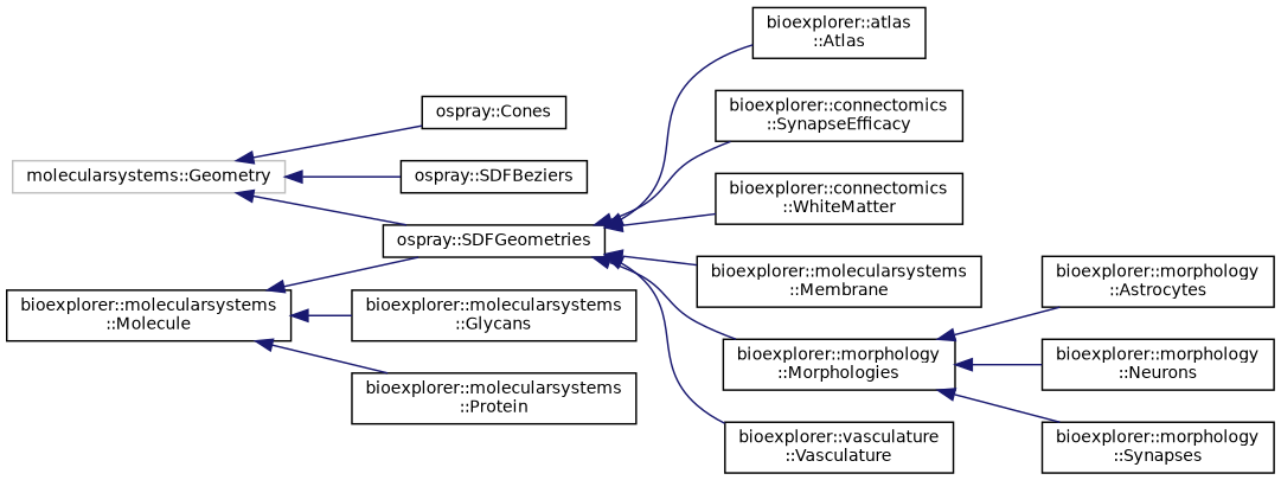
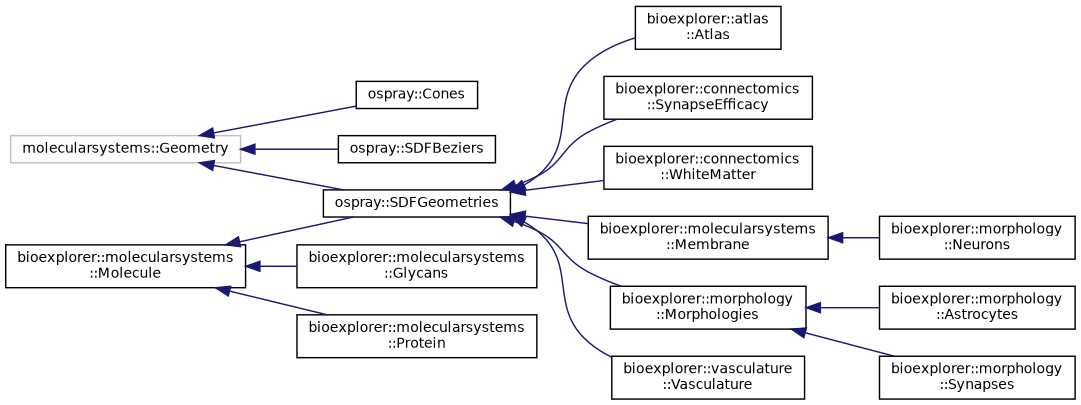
  digraph {
    rankdir=LR
    node [color=black fillcolor=white fontname=Helvetica fontsize=10 shape=record style=filled]
    edge [color=midnightblue dir=back fontname=Helvetica fontsize=10 labelfontname=Helvetica labelfontsize=10 style=solid]
    n1 [color=grey75 height=0.2 label="molecularsystems::Geometry" width=0.4]
    n2 [height=0.2 label="ospray::Cones" width=0.4]
    n3 [height=0.2 label="ospray::SDFBeziers" width=0.4]
    n4 [height=0.2 label="ospray::SDFGeometries" width=0.4]
    n5 [height=0.2 label="bioexplorer::atlas\l::Atlas" width=0.4]
    n6 [height=0.2 label="bioexplorer::connectomics\l::SynapseEfficacy" width=0.4]
    n7 [height=0.2 label="bioexplorer::connectomics\l::WhiteMatter" width=0.4]
    n8 [height=0.2 label="bioexplorer::molecularsystems\l::Membrane" width=0.4]
    n9 [height=0.2 label="bioexplorer::morphology\l::Morphologies" width=0.4]
    n10 [height=0.2 label="bioexplorer::vasculature\l::Vasculature" width=0.4]
    n11 [height=0.2 label="bioexplorer::molecularsystems\l::Molecule" width=0.4]
    n12 [height=0.2 label="bioexplorer::molecularsystems\l::Glycans" width=0.4]
    n13 [height=0.2 label="bioexplorer::molecularsystems\l::Protein" width=0.4]
    n14 [height=0.2 label="bioexplorer::morphology\l::Astrocytes" width=0.4]
    n15 [height=0.2 label="bioexplorer::morphology\l::Neurons" width=0.4]
    n16 [height=0.2 label="bioexplorer::morphology\l::Synapses" width=0.4]
    n1 -> n2
    n1 -> n3
    n1 -> n4
    n4 -> n5
    n4 -> n6
    n4 -> n7
    n4 -> n8
    n4 -> n9
    n4 -> n10
    n9 -> n14
-   n9 -> n15
+   n8 -> n15
    n9 -> n16
    n11 -> n4
    n11 -> n12
    n11 -> n13
  }
